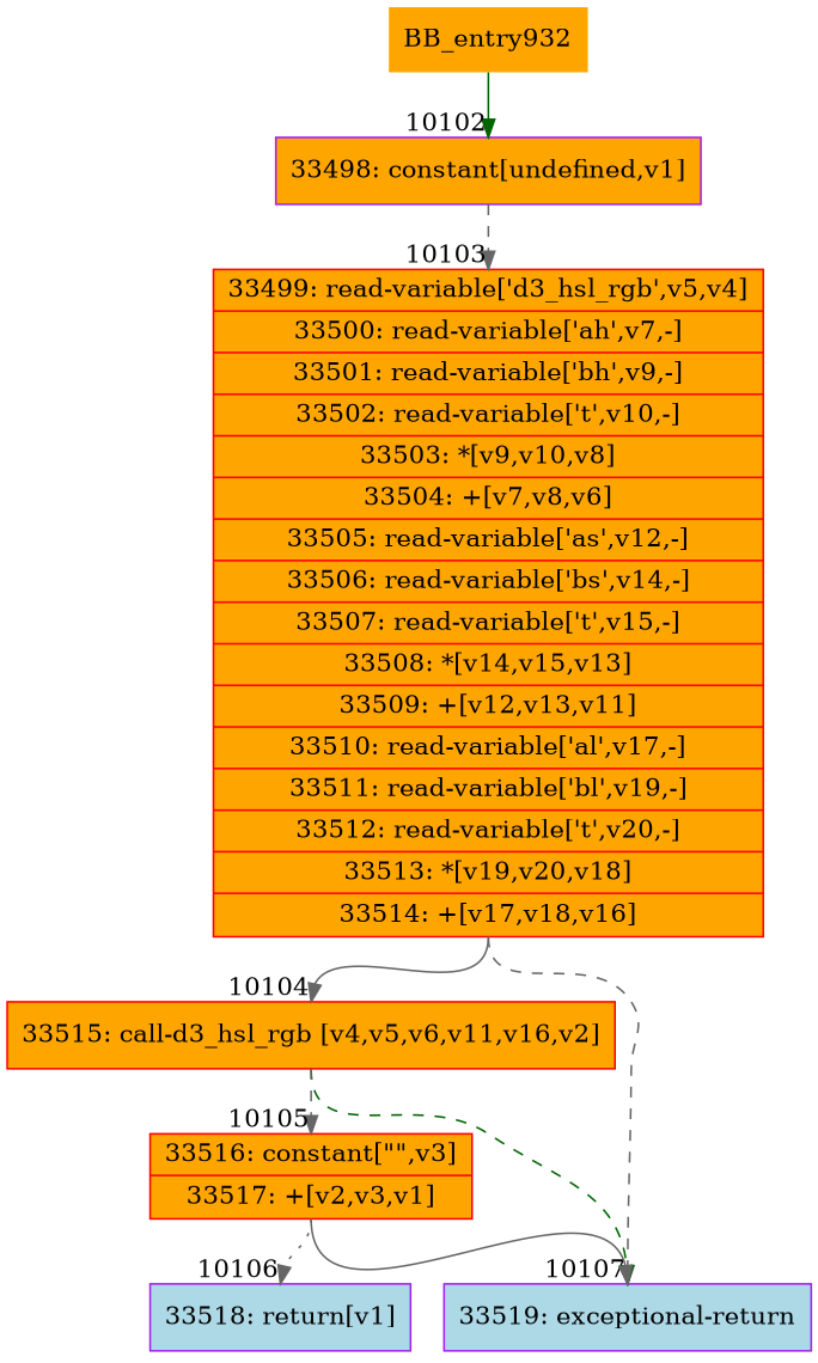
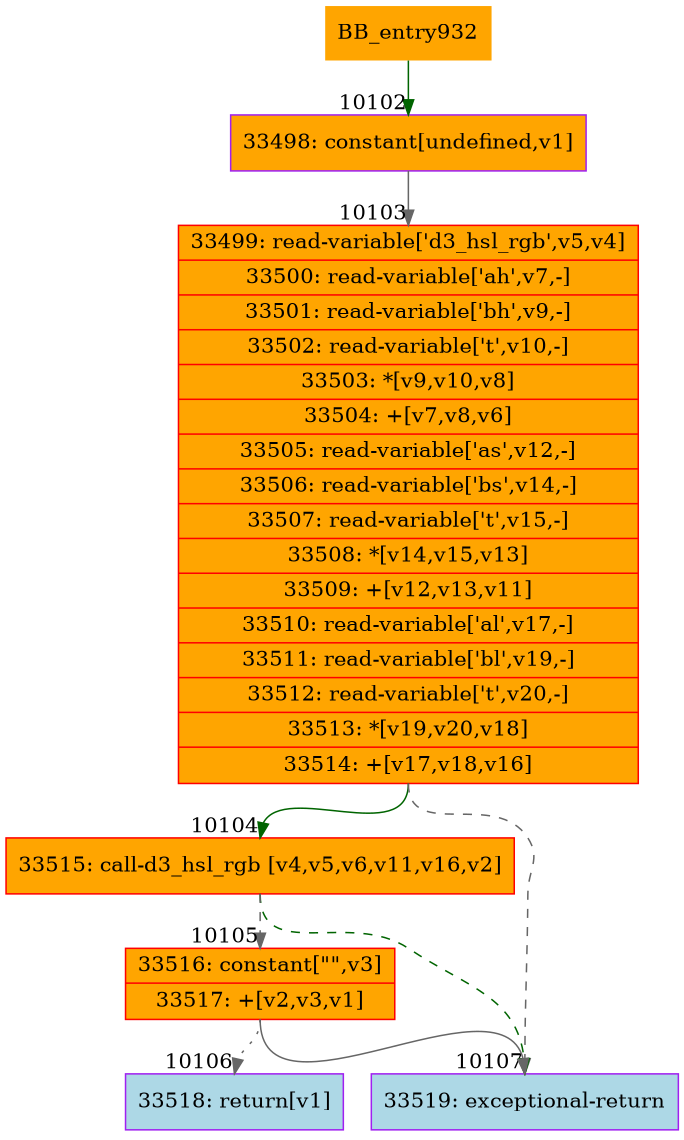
  digraph {
    rankdir=TD
    node [color=purple fillcolor=orange shape=record style=filled]
    edge [color=gray40 headport=n style=dashed tailport=s]
    BB_entry932 [shape=none]
    n2 [label="{33498: constant[undefined,v1]}"]
    n3 [color=red label="{33499: read-variable['d3_hsl_rgb',v5,v4]|33500: read-variable['ah',v7,-]|33501: read-variable['bh',v9,-]|33502: read-variable['t',v10,-]|33503: *[v9,v10,v8]|33504: +[v7,v8,v6]|33505: read-variable['as',v12,-]|33506: read-variable['bs',v14,-]|33507: read-variable['t',v15,-]|33508: *[v14,v15,v13]|33509: +[v12,v13,v11]|33510: read-variable['al',v17,-]|33511: read-variable['bl',v19,-]|33512: read-variable['t',v20,-]|33513: *[v19,v20,v18]|33514: +[v17,v18,v16]}"]
    n4 [color=red label="{33515: call-d3_hsl_rgb [v4,v5,v6,v11,v16,v2]}"]
    n5 [fillcolor=lightblue label="{33519: exceptional-return}"]
    n6 [color=red label="{33516: constant[\"\",v3]|33517: +[v2,v3,v1]}"]
    n7 [fillcolor=lightblue label="{33518: return[v1]}"]
    BB_entry932 -> n2 [color=darkgreen headlabel="    10102" style=solid]
-   n2 -> n3 [headlabel="      10103"]
-   n3 -> n4 [headlabel="      10104" style=solid]
+   n2 -> n3 [headlabel="      10103" style=solid]
+   n3 -> n4 [color=darkgreen headlabel="      10104" style=solid]
    n3 -> n5 [headlabel="      10107"]
    n4 -> n5 [color=darkgreen]
    n4 -> n6 [headlabel="      10105"]
    n6 -> n5 [style=solid]
    n6 -> n7 [headlabel="      10106" style=dotted]
  }
